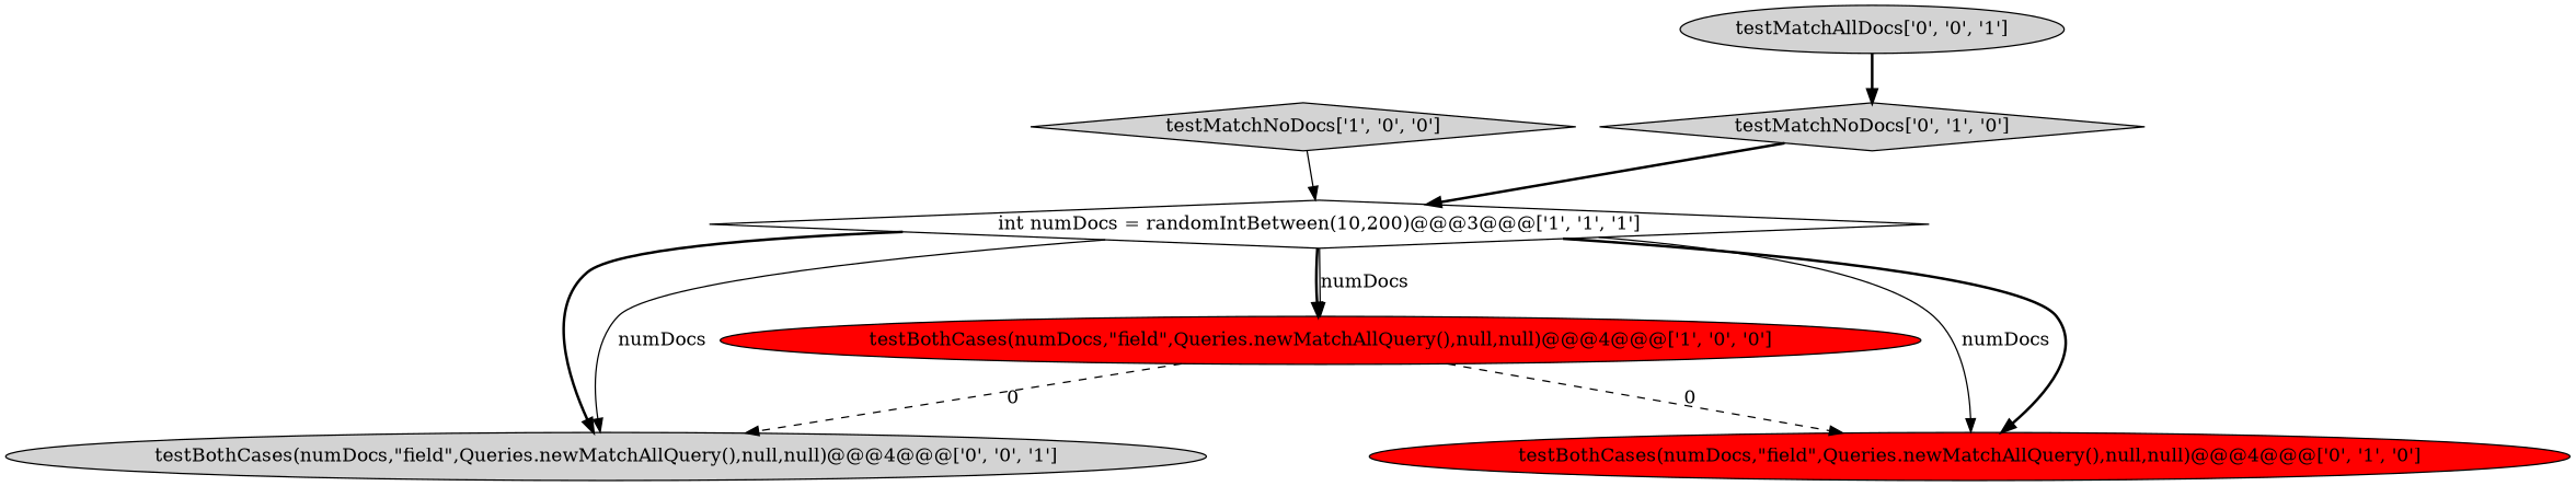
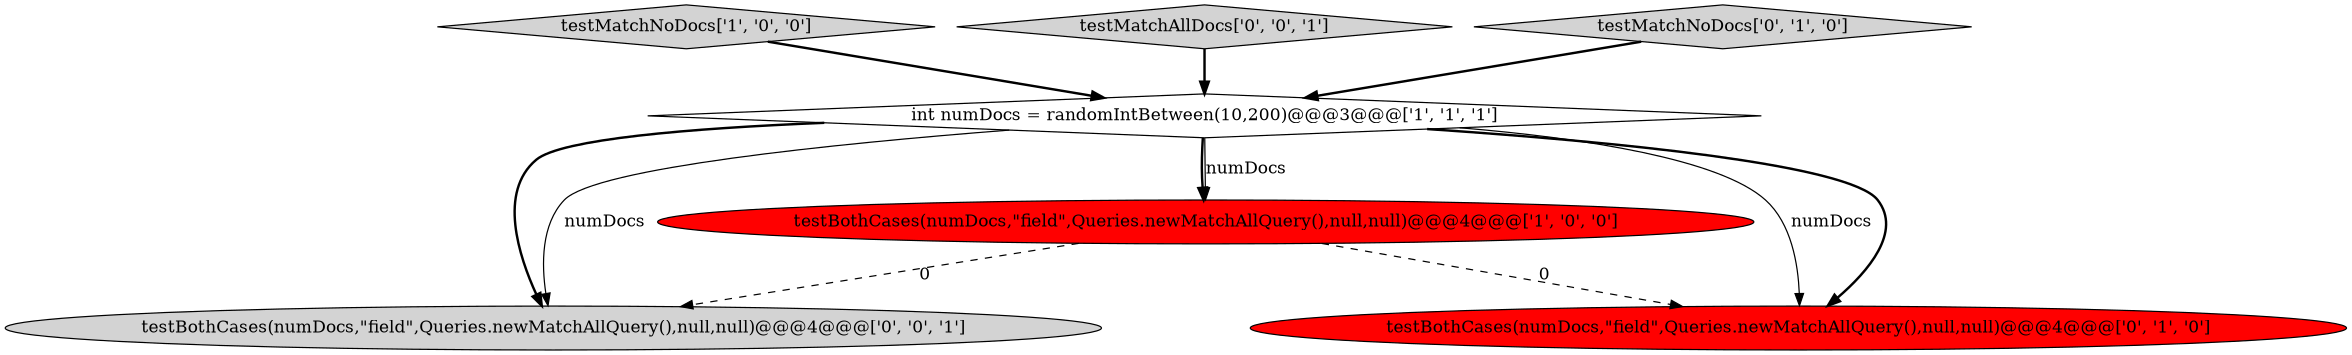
  digraph {
    node [fillcolor=lightgray shape=diamond style=filled]
    edge [style=bold]
    n1 [label="testMatchNoDocs['1', '0', '0']"]
    n2 [fillcolor=white label="int numDocs = randomIntBetween(10,200)@@@3@@@['1', '1', '1']"]
    n3 [label="testBothCases(numDocs,\"field\",Queries.newMatchAllQuery(),null,null)@@@4@@@['0', '0', '1']" shape=ellipse]
    n4 [fillcolor=red label="testBothCases(numDocs,\"field\",Queries.newMatchAllQuery(),null,null)@@@4@@@['1', '0', '0']" shape=ellipse]
    n5 [fillcolor=red label="testBothCases(numDocs,\"field\",Queries.newMatchAllQuery(),null,null)@@@4@@@['0', '1', '0']" shape=ellipse]
-   n6 [label="testMatchAllDocs['0', '0', '1']" shape=ellipse]
+   n6 [label="testMatchAllDocs['0', '0', '1']"]
    n7 [label="testMatchNoDocs['0', '1', '0']"]
-   n1 -> n2 [style=solid]
+   n1 -> n2
    n2 -> n3
    n2 -> n3 [label=numDocs style=solid]
    n2 -> n4
    n2 -> n4 [label=numDocs style=solid]
    n2 -> n5 [label=numDocs style=solid]
    n2 -> n5
    n4 -> n3 [label=0 style=dashed]
    n4 -> n5 [label=0 style=dashed]
-   n6 -> n7
+   n6 -> n2
    n7 -> n2
  }
